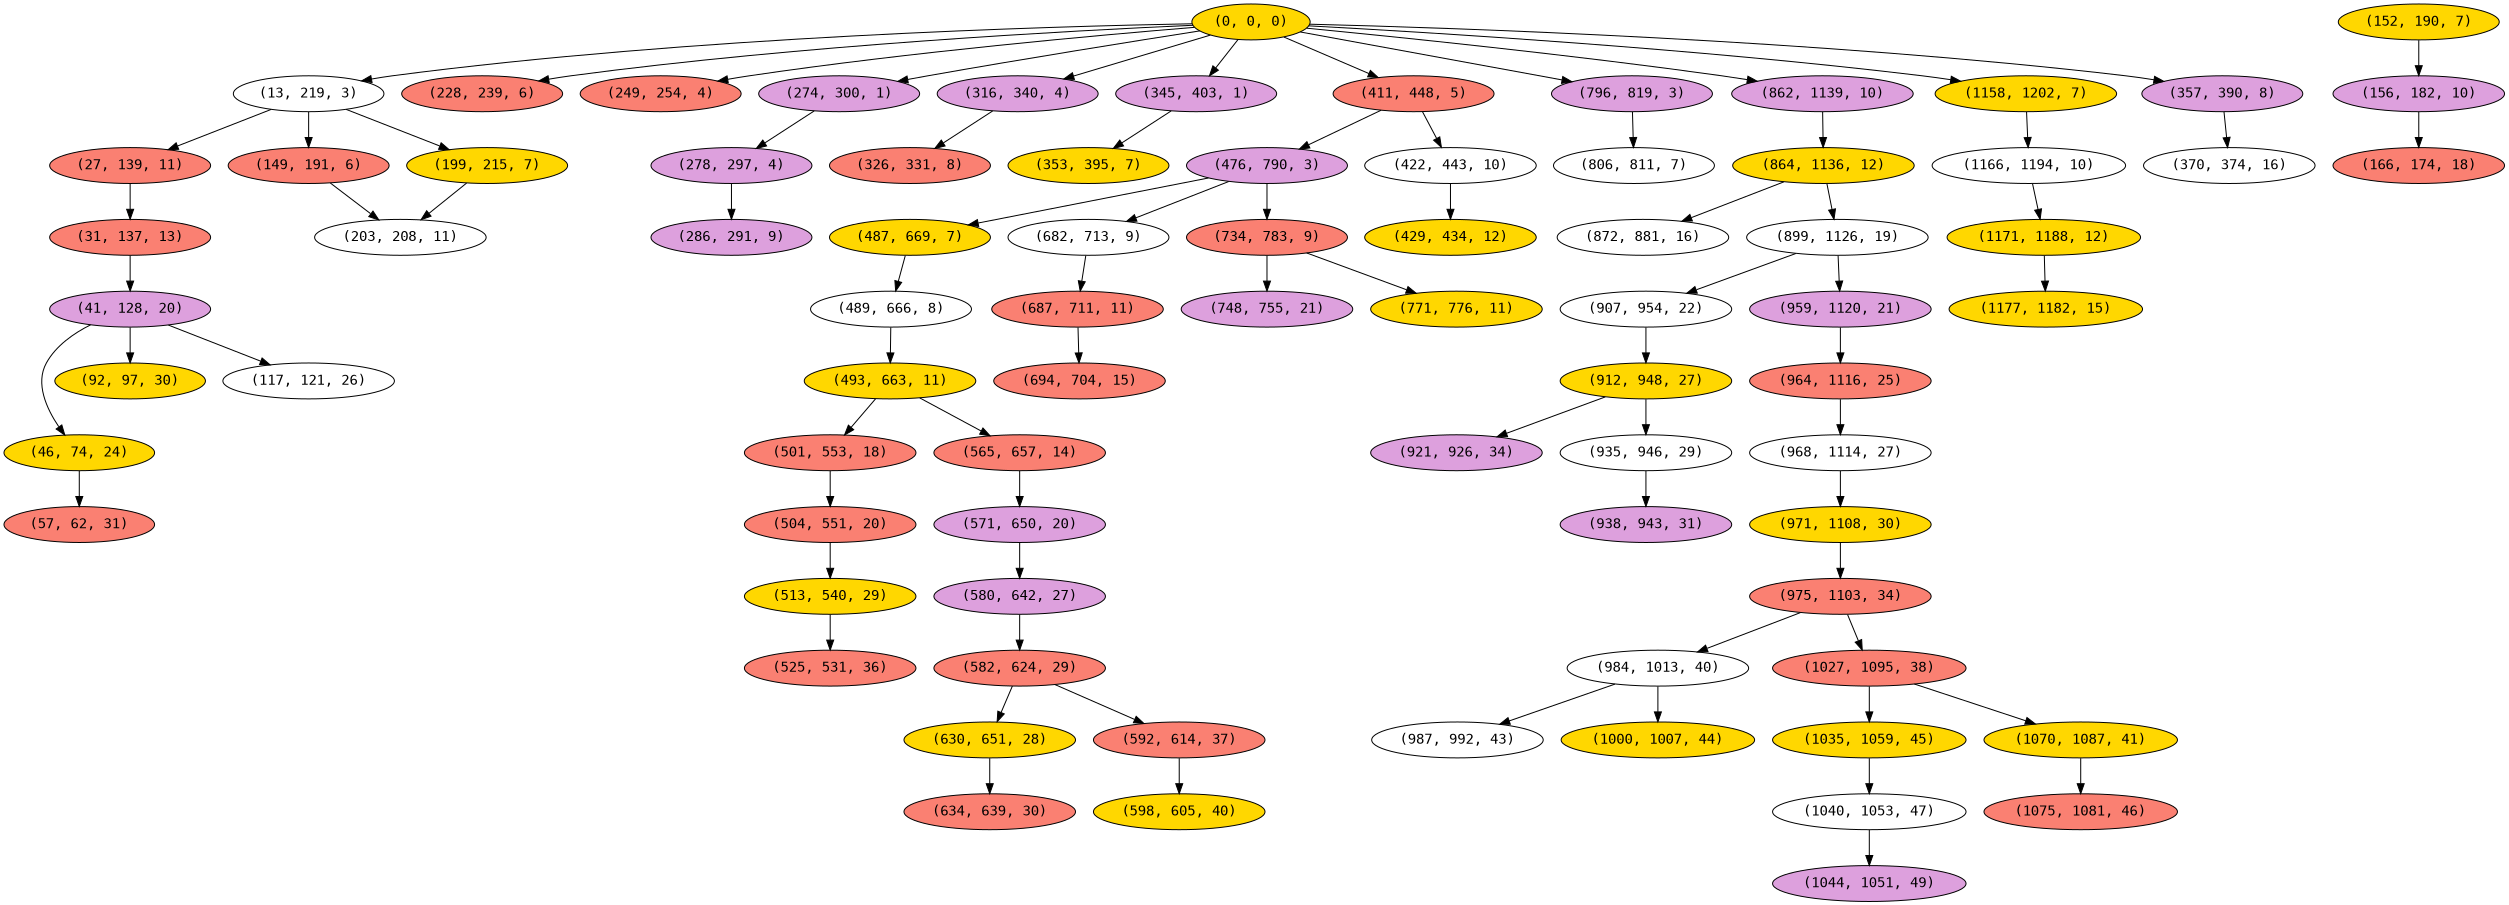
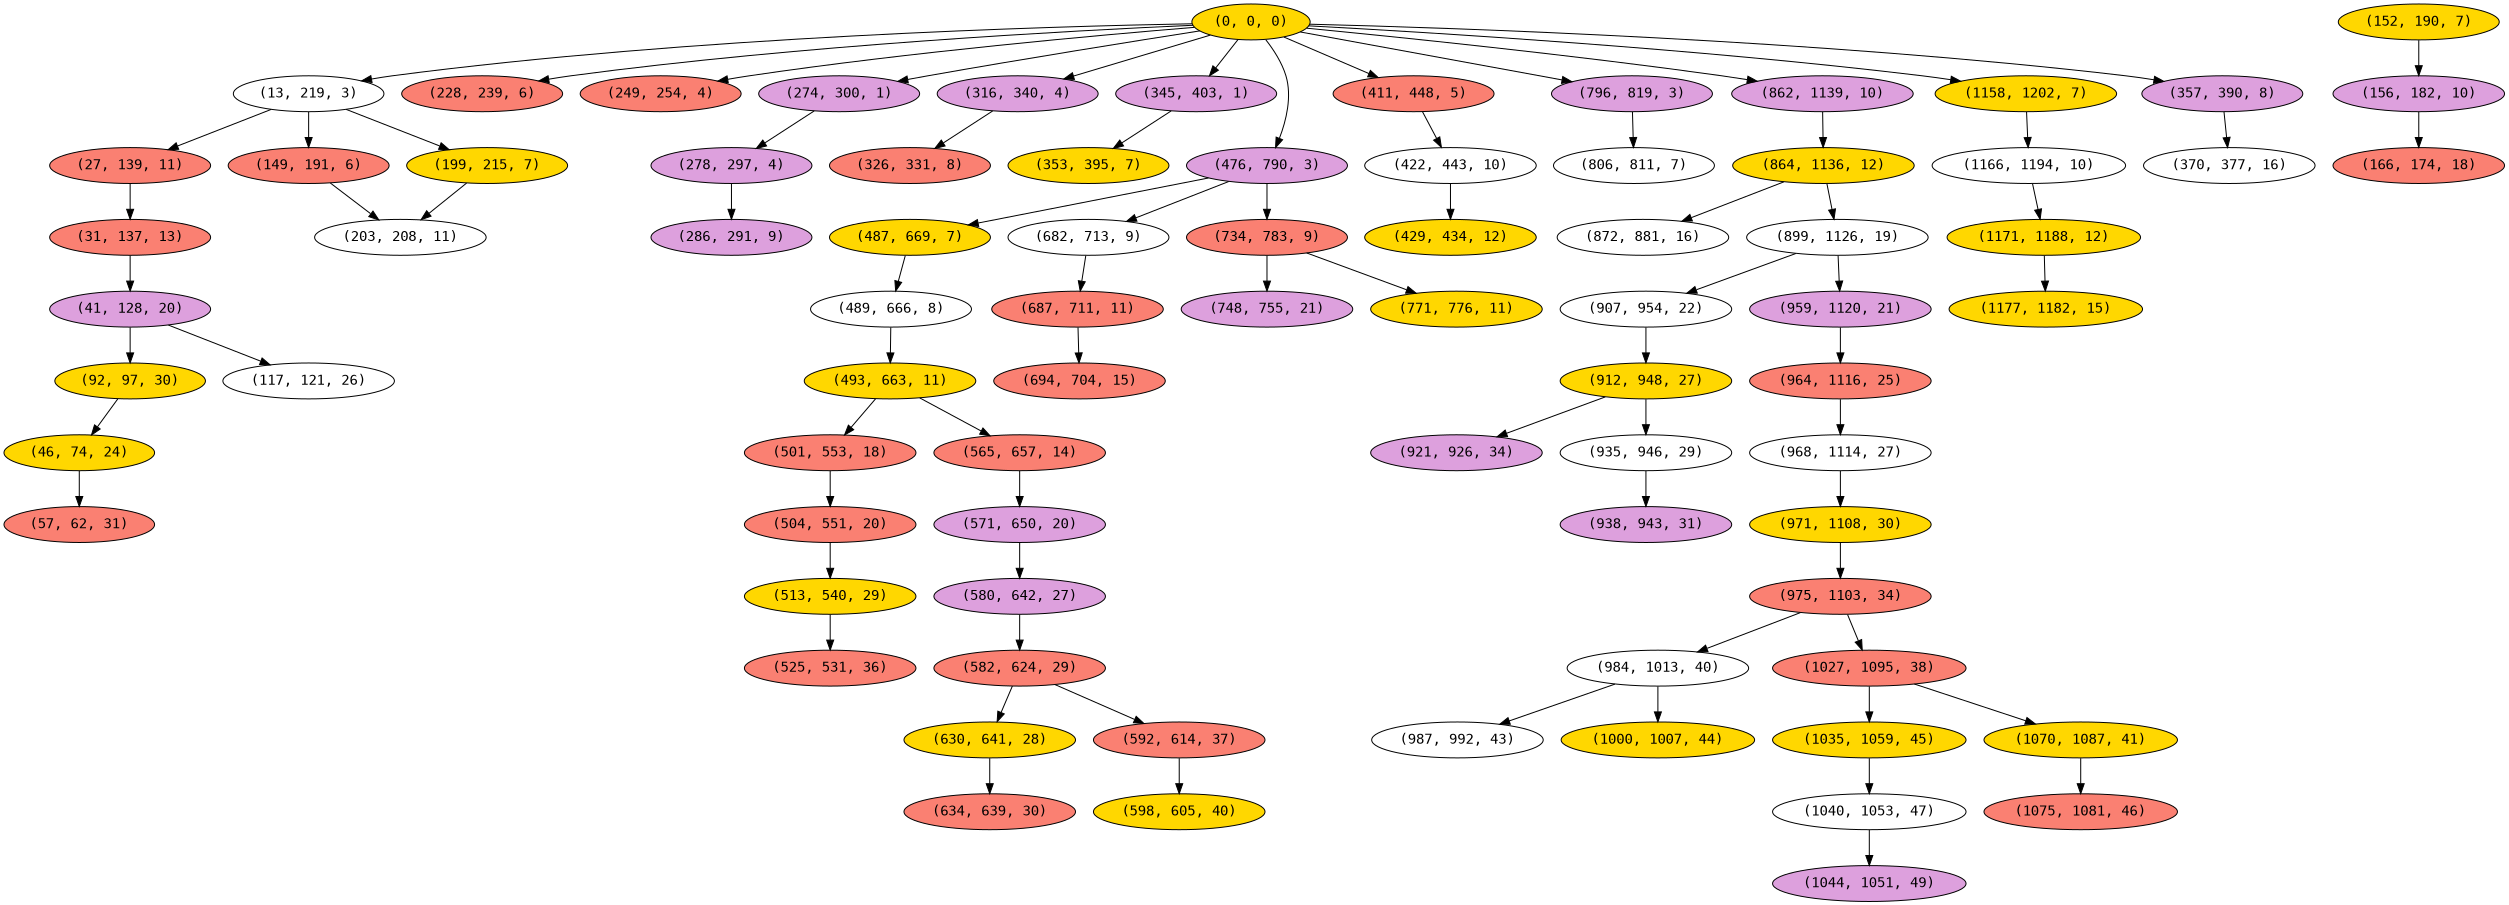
  digraph {
    fontname="DejaVu Sans Mono"
    node [fillcolor=salmon fontname="DejaVu Sans Mono" style=filled]
    edge [fontname="DejaVu Sans Mono"]
    "(0, 0, 0)" [fillcolor=gold]
    "(13, 219, 3)" [fillcolor=white]
    "(228, 239, 6)"
    "(249, 254, 4)"
    "(274, 300, 1)" [fillcolor=plum]
    "(316, 340, 4)" [fillcolor=plum]
    "(345, 403, 1)" [fillcolor=plum]
    "(411, 448, 5)"
    "(476, 790, 3)" [fillcolor=plum]
    "(796, 819, 3)" [fillcolor=plum]
    "(862, 1139, 10)" [fillcolor=plum]
    "(1158, 1202, 7)" [fillcolor=gold]
    "(357, 390, 8)" [fillcolor=plum]
    "(27, 139, 11)"
    "(149, 191, 6)"
    "(199, 215, 7)" [fillcolor=gold]
    "(278, 297, 4)" [fillcolor=plum]
    "(326, 331, 8)"
    "(353, 395, 7)" [fillcolor=gold]
    "(422, 443, 10)" [fillcolor=white]
    "(487, 669, 7)" [fillcolor=gold]
    "(682, 713, 9)" [fillcolor=white]
    "(734, 783, 9)"
    "(806, 811, 7)" [fillcolor=white]
    "(864, 1136, 12)" [fillcolor=gold]
    "(1166, 1194, 10)" [fillcolor=white]
    "(31, 137, 13)"
    "(203, 208, 11)" [fillcolor=white]
    "(41, 128, 20)" [fillcolor=plum]
    "(46, 74, 24)" [fillcolor=gold]
    "(92, 97, 30)" [fillcolor=gold]
    "(117, 121, 26)" [fillcolor=white]
    "(57, 62, 31)"
    "(152, 190, 7)" [fillcolor=gold]
    "(156, 182, 10)" [fillcolor=plum]
    "(166, 174, 18)"
    "(286, 291, 9)" [fillcolor=plum]
-   "(370, 377, 16)" [fillcolor=white label="(370, 374, 16)"]
+   "(370, 377, 16)" [fillcolor=white]
    "(429, 434, 12)" [fillcolor=gold]
    "(489, 666, 8)" [fillcolor=white]
    "(687, 711, 11)"
    "(748, 755, 21)" [fillcolor=plum]
    "(771, 776, 11)" [fillcolor=gold]
    "(493, 663, 11)" [fillcolor=gold]
    "(501, 553, 18)"
    "(565, 657, 14)"
    "(504, 551, 20)"
    "(571, 650, 20)" [fillcolor=plum]
    "(513, 540, 29)" [fillcolor=gold]
    "(525, 531, 36)"
    "(580, 642, 27)" [fillcolor=plum]
    "(582, 624, 29)"
-   "(630, 641, 28)" [fillcolor=gold label="(630, 651, 28)"]
+   "(630, 641, 28)" [fillcolor=gold]
    "(592, 614, 37)"
    "(634, 639, 30)"
    "(598, 605, 40)" [fillcolor=gold]
    "(694, 704, 15)"
    "(872, 881, 16)" [fillcolor=white]
    "(899, 1126, 19)" [fillcolor=white]
    "(907, 954, 22)" [fillcolor=white]
    "(959, 1120, 21)" [fillcolor=plum]
    "(912, 948, 27)" [fillcolor=gold]
    "(964, 1116, 25)"
    "(921, 926, 34)" [fillcolor=plum]
    "(935, 946, 29)" [fillcolor=white]
    "(938, 943, 31)" [fillcolor=plum]
    "(968, 1114, 27)" [fillcolor=white]
    "(971, 1108, 30)" [fillcolor=gold]
    "(975, 1103, 34)"
    "(984, 1013, 40)" [fillcolor=white]
    "(1027, 1095, 38)"
    "(987, 992, 43)" [fillcolor=white]
    "(1000, 1007, 44)" [fillcolor=gold]
    "(1035, 1059, 45)" [fillcolor=gold]
    "(1070, 1087, 41)" [fillcolor=gold]
    "(1040, 1053, 47)" [fillcolor=white]
    "(1075, 1081, 46)"
    "(1044, 1051, 49)" [fillcolor=plum]
    "(1171, 1188, 12)" [fillcolor=gold]
    "(1177, 1182, 15)" [fillcolor=gold]
    "(0, 0, 0)" -> "(13, 219, 3)"
    "(0, 0, 0)" -> "(228, 239, 6)"
    "(0, 0, 0)" -> "(249, 254, 4)"
    "(0, 0, 0)" -> "(274, 300, 1)"
    "(0, 0, 0)" -> "(316, 340, 4)"
    "(0, 0, 0)" -> "(345, 403, 1)"
    "(0, 0, 0)" -> "(411, 448, 5)"
-   "(411, 448, 5)" -> "(476, 790, 3)"
+   "(0, 0, 0)" -> "(476, 790, 3)"
    "(0, 0, 0)" -> "(796, 819, 3)"
    "(0, 0, 0)" -> "(862, 1139, 10)"
    "(0, 0, 0)" -> "(1158, 1202, 7)"
    "(0, 0, 0)" -> "(357, 390, 8)"
    "(13, 219, 3)" -> "(27, 139, 11)"
    "(13, 219, 3)" -> "(149, 191, 6)"
    "(13, 219, 3)" -> "(199, 215, 7)"
    "(274, 300, 1)" -> "(278, 297, 4)"
    "(316, 340, 4)" -> "(326, 331, 8)"
    "(345, 403, 1)" -> "(353, 395, 7)"
    "(411, 448, 5)" -> "(422, 443, 10)"
    "(476, 790, 3)" -> "(487, 669, 7)"
    "(476, 790, 3)" -> "(682, 713, 9)"
    "(476, 790, 3)" -> "(734, 783, 9)"
    "(796, 819, 3)" -> "(806, 811, 7)"
    "(862, 1139, 10)" -> "(864, 1136, 12)"
    "(1158, 1202, 7)" -> "(1166, 1194, 10)"
    "(357, 390, 8)" -> "(370, 377, 16)"
    "(27, 139, 11)" -> "(31, 137, 13)"
    "(149, 191, 6)" -> "(203, 208, 11)"
    "(199, 215, 7)" -> "(203, 208, 11)"
    "(278, 297, 4)" -> "(286, 291, 9)"
    "(422, 443, 10)" -> "(429, 434, 12)"
    "(487, 669, 7)" -> "(489, 666, 8)"
    "(682, 713, 9)" -> "(687, 711, 11)"
    "(734, 783, 9)" -> "(748, 755, 21)"
    "(734, 783, 9)" -> "(771, 776, 11)"
    "(864, 1136, 12)" -> "(872, 881, 16)"
    "(864, 1136, 12)" -> "(899, 1126, 19)"
    "(1166, 1194, 10)" -> "(1171, 1188, 12)"
    "(31, 137, 13)" -> "(41, 128, 20)"
-   "(41, 128, 20)" -> "(46, 74, 24)"
+   "(92, 97, 30)" -> "(46, 74, 24)"
    "(41, 128, 20)" -> "(92, 97, 30)"
    "(41, 128, 20)" -> "(117, 121, 26)"
    "(46, 74, 24)" -> "(57, 62, 31)"
    "(152, 190, 7)" -> "(156, 182, 10)"
    "(156, 182, 10)" -> "(166, 174, 18)"
    "(489, 666, 8)" -> "(493, 663, 11)"
    "(687, 711, 11)" -> "(694, 704, 15)"
    "(493, 663, 11)" -> "(501, 553, 18)"
    "(493, 663, 11)" -> "(565, 657, 14)"
    "(501, 553, 18)" -> "(504, 551, 20)"
    "(565, 657, 14)" -> "(571, 650, 20)"
    "(504, 551, 20)" -> "(513, 540, 29)"
    "(571, 650, 20)" -> "(580, 642, 27)"
    "(513, 540, 29)" -> "(525, 531, 36)"
    "(580, 642, 27)" -> "(582, 624, 29)"
    "(582, 624, 29)" -> "(630, 641, 28)"
    "(582, 624, 29)" -> "(592, 614, 37)"
    "(630, 641, 28)" -> "(634, 639, 30)"
    "(592, 614, 37)" -> "(598, 605, 40)"
    "(899, 1126, 19)" -> "(907, 954, 22)"
    "(899, 1126, 19)" -> "(959, 1120, 21)"
    "(907, 954, 22)" -> "(912, 948, 27)"
    "(959, 1120, 21)" -> "(964, 1116, 25)"
    "(912, 948, 27)" -> "(921, 926, 34)"
    "(912, 948, 27)" -> "(935, 946, 29)"
    "(964, 1116, 25)" -> "(968, 1114, 27)"
    "(935, 946, 29)" -> "(938, 943, 31)"
    "(968, 1114, 27)" -> "(971, 1108, 30)"
    "(971, 1108, 30)" -> "(975, 1103, 34)"
    "(975, 1103, 34)" -> "(984, 1013, 40)"
    "(975, 1103, 34)" -> "(1027, 1095, 38)"
    "(984, 1013, 40)" -> "(987, 992, 43)"
    "(984, 1013, 40)" -> "(1000, 1007, 44)"
    "(1027, 1095, 38)" -> "(1035, 1059, 45)"
    "(1027, 1095, 38)" -> "(1070, 1087, 41)"
    "(1035, 1059, 45)" -> "(1040, 1053, 47)"
    "(1070, 1087, 41)" -> "(1075, 1081, 46)"
    "(1040, 1053, 47)" -> "(1044, 1051, 49)"
    "(1171, 1188, 12)" -> "(1177, 1182, 15)"
  }
